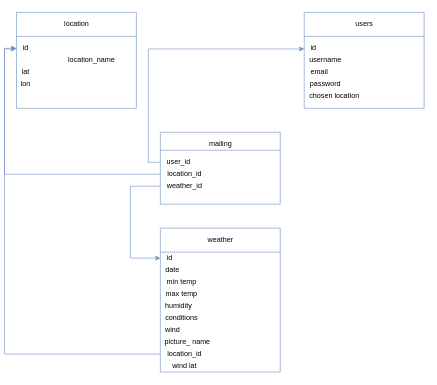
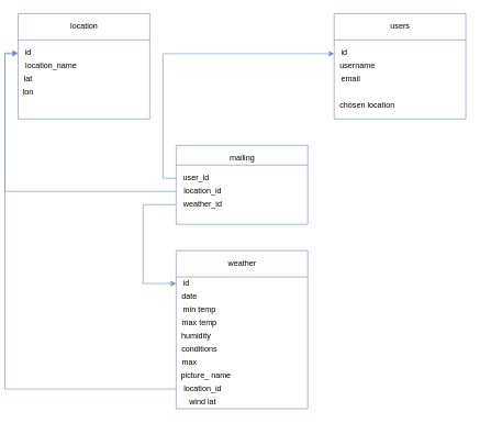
  <mxCell id="0" />
  <mxCell id="1" parent="0" />
  <mxCell id="2" value="" style="swimlane;startSize=0;fillColor=#dae8fc;strokeColor=#6c8ebf;labelBackgroundColor=#ffffff;" parent="1" vertex="1"><mxGeometry x="260" y="380" width="200" height="240" as="geometry" /></mxCell>
  <mxCell id="3" value="weather" style="text;html=1;align=center;verticalAlign=middle;resizable=0;points=[];autosize=1;strokeColor=none;" parent="2" vertex="1"><mxGeometry x="70" y="10" width="60" height="20" as="geometry" /></mxCell>
  <mxCell id="4" value="id" style="text;html=1;align=center;verticalAlign=middle;resizable=0;points=[];autosize=1;strokeColor=none;" parent="2" vertex="1"><mxGeometry y="40" width="30" height="20" as="geometry" /></mxCell>
  <mxCell id="5" value="min temp" style="text;html=1;align=center;verticalAlign=middle;resizable=0;points=[];autosize=1;strokeColor=none;" parent="2" vertex="1"><mxGeometry y="80" width="70" height="20" as="geometry" /></mxCell>
  <mxCell id="6" value="max temp" style="text;html=1;align=center;verticalAlign=middle;resizable=0;points=[];autosize=1;strokeColor=none;" parent="2" vertex="1"><mxGeometry y="100" width="70" height="20" as="geometry" /></mxCell>
  <mxCell id="7" value="date" style="text;html=1;align=center;verticalAlign=middle;resizable=0;points=[];autosize=1;strokeColor=none;" parent="2" vertex="1"><mxGeometry y="60" width="40" height="20" as="geometry" /></mxCell>
  <mxCell id="8" value="humidity" style="text;html=1;align=center;verticalAlign=middle;resizable=0;points=[];autosize=1;strokeColor=none;" parent="2" vertex="1"><mxGeometry y="120" width="60" height="20" as="geometry" /></mxCell>
  <mxCell id="9" value="conditions" style="text;html=1;align=center;verticalAlign=middle;resizable=0;points=[];autosize=1;strokeColor=none;" parent="2" vertex="1"><mxGeometry y="140" width="70" height="20" as="geometry" /></mxCell>
  <mxCell id="10" value="picture_ name" style="text;html=1;align=center;verticalAlign=middle;resizable=0;points=[];autosize=1;strokeColor=none;" parent="2" vertex="1"><mxGeometry y="180" width="90" height="20" as="geometry" /></mxCell>
- <mxCell id="11" value="wind" style="text;html=1;align=center;verticalAlign=middle;resizable=0;points=[];autosize=1;strokeColor=none;" parent="2" vertex="1"><mxGeometry y="160" width="40" height="20" as="geometry" /></mxCell>
+ <mxCell id="11" value="max" style="text;html=1;align=center;verticalAlign=middle;resizable=0;points=[];autosize=1;strokeColor=none;" parent="2" vertex="1"><mxGeometry y="160" width="40" height="20" as="geometry" /></mxCell>
  <mxCell id="12" value="location_id" style="text;html=1;align=center;verticalAlign=middle;resizable=0;points=[];autosize=1;strokeColor=none;" parent="2" vertex="1"><mxGeometry y="200" width="80" height="20" as="geometry" /></mxCell>
  <mxCell id="13" value="wind lat" style="text;html=1;align=center;verticalAlign=middle;resizable=0;points=[];autosize=1;strokeColor=none;" vertex="1" parent="2"><mxGeometry y="220" width="80" height="20" as="geometry" /></mxCell>
  <mxCell id="14" value="" style="swimlane;startSize=0;fillColor=#dae8fc;strokeColor=#6c8ebf;labelBackgroundColor=#ffffff;" parent="1" vertex="1"><mxGeometry x="500" y="20" width="200" height="160" as="geometry" /></mxCell>
  <mxCell id="15" value="users" style="text;html=1;align=center;verticalAlign=middle;resizable=0;points=[];autosize=1;strokeColor=none;" parent="14" vertex="1"><mxGeometry x="75" y="10" width="50" height="20" as="geometry" /></mxCell>
  <mxCell id="16" value="username" style="text;html=1;align=center;verticalAlign=middle;resizable=0;points=[];autosize=1;strokeColor=none;" parent="14" vertex="1"><mxGeometry y="70" width="70" height="20" as="geometry" /></mxCell>
  <mxCell id="17" value="email" style="text;html=1;align=center;verticalAlign=middle;resizable=0;points=[];autosize=1;strokeColor=none;" parent="14" vertex="1"><mxGeometry y="90" width="50" height="20" as="geometry" /></mxCell>
- <mxCell id="18" value="password" style="text;html=1;align=center;verticalAlign=middle;resizable=0;points=[];autosize=1;strokeColor=none;" parent="14" vertex="1"><mxGeometry y="110" width="70" height="20" as="geometry" /></mxCell>
  <mxCell id="19" value="chosen location" style="text;html=1;align=center;verticalAlign=middle;resizable=0;points=[];autosize=1;strokeColor=none;" parent="14" vertex="1"><mxGeometry y="130" width="100" height="20" as="geometry" /></mxCell>
  <mxCell id="20" value="id" style="text;html=1;align=center;verticalAlign=middle;resizable=0;points=[];autosize=1;strokeColor=none;" parent="14" vertex="1"><mxGeometry y="50" width="30" height="20" as="geometry" /></mxCell>
  <mxCell id="21" value="" style="endArrow=none;html=1;exitX=0;exitY=0.25;exitDx=0;exitDy=0;entryX=1;entryY=0.25;entryDx=0;entryDy=0;fillColor=#dae8fc;strokeColor=#6c8ebf;" parent="1" source="14" target="14" edge="1"><mxGeometry width="50" height="50" relative="1" as="geometry"><mxPoint x="370" y="280" as="sourcePoint" /><mxPoint x="420" y="230" as="targetPoint" /></mxGeometry></mxCell>
  <mxCell id="22" value="" style="swimlane;startSize=0;fillColor=#dae8fc;strokeColor=#6c8ebf;labelBackgroundColor=#ffffff;" parent="1" vertex="1"><mxGeometry x="20" y="20" width="200" height="160" as="geometry" /></mxCell>
  <mxCell id="23" value="location" style="text;html=1;align=center;verticalAlign=middle;resizable=0;points=[];autosize=1;strokeColor=none;" parent="22" vertex="1"><mxGeometry x="70" y="10" width="60" height="20" as="geometry" /></mxCell>
  <mxCell id="24" value="id" style="text;html=1;align=center;verticalAlign=middle;resizable=0;points=[];autosize=1;strokeColor=none;" parent="22" vertex="1"><mxGeometry y="50" width="30" height="20" as="geometry" /></mxCell>
- <mxCell id="25" value="location_name" style="text;html=1;align=center;verticalAlign=middle;resizable=0;points=[];autosize=1;strokeColor=none;" parent="22" vertex="1"><mxGeometry x="75" y="70" width="100" height="20" as="geometry" /></mxCell>
+ <mxCell id="25" value="location_name" style="text;html=1;align=center;verticalAlign=middle;resizable=0;points=[];autosize=1;strokeColor=none;" parent="22" vertex="1"><mxGeometry y="70" width="100" height="20" as="geometry" /></mxCell>
  <mxCell id="26" value="lat" style="text;html=1;align=center;verticalAlign=middle;resizable=0;points=[];autosize=1;strokeColor=none;" parent="22" vertex="1"><mxGeometry y="90" width="30" height="20" as="geometry" /></mxCell>
  <mxCell id="27" value="lon" style="text;html=1;align=center;verticalAlign=middle;resizable=0;points=[];autosize=1;strokeColor=none;" parent="22" vertex="1"><mxGeometry y="110" width="30" height="20" as="geometry" /></mxCell>
  <mxCell id="28" value="" style="endArrow=none;html=1;exitX=0;exitY=0.25;exitDx=0;exitDy=0;entryX=1;entryY=0.25;entryDx=0;entryDy=0;fillColor=#dae8fc;strokeColor=#6c8ebf;" parent="1" source="22" target="22" edge="1"><mxGeometry width="50" height="50" relative="1" as="geometry"><mxPoint x="370" y="280" as="sourcePoint" /><mxPoint x="420" y="230" as="targetPoint" /></mxGeometry></mxCell>
  <mxCell id="29" style="edgeStyle=orthogonalEdgeStyle;rounded=0;orthogonalLoop=1;jettySize=auto;html=1;entryX=0;entryY=0.5;entryDx=0;entryDy=0;entryPerimeter=0;fillColor=#dae8fc;strokeColor=#6c8ebf;" parent="1" source="12" target="24" edge="1"><mxGeometry relative="1" as="geometry" /></mxCell>
  <mxCell id="30" value="" style="swimlane;startSize=0;fillColor=#dae8fc;strokeColor=#6c8ebf;labelBackgroundColor=#ffffff;" parent="1" vertex="1"><mxGeometry x="260" y="220" width="200" height="120" as="geometry" /></mxCell>
  <mxCell id="31" value="mailing" style="text;html=1;align=center;verticalAlign=middle;resizable=0;points=[];autosize=1;strokeColor=none;" parent="30" vertex="1"><mxGeometry x="70" y="10" width="60" height="20" as="geometry" /></mxCell>
  <mxCell id="32" value="user_id" style="text;html=1;align=center;verticalAlign=middle;resizable=0;points=[];autosize=1;strokeColor=none;" parent="30" vertex="1"><mxGeometry y="40" width="60" height="20" as="geometry" /></mxCell>
  <mxCell id="33" value="weather_id" style="text;html=1;align=center;verticalAlign=middle;resizable=0;points=[];autosize=1;strokeColor=none;" parent="30" vertex="1"><mxGeometry y="80" width="80" height="20" as="geometry" /></mxCell>
  <mxCell id="34" value="location_id" style="text;html=1;align=center;verticalAlign=middle;resizable=0;points=[];autosize=1;strokeColor=none;" parent="30" vertex="1"><mxGeometry y="60" width="80" height="20" as="geometry" /></mxCell>
  <mxCell id="35" value="" style="endArrow=none;html=1;exitX=0;exitY=0.25;exitDx=0;exitDy=0;entryX=1;entryY=0.25;entryDx=0;entryDy=0;fillColor=#dae8fc;strokeColor=#6c8ebf;" parent="1" source="30" target="30" edge="1"><mxGeometry width="50" height="50" relative="1" as="geometry"><mxPoint x="370" y="400" as="sourcePoint" /><mxPoint x="420" y="350" as="targetPoint" /></mxGeometry></mxCell>
  <mxCell id="36" value="" style="endArrow=none;html=1;fillColor=#dae8fc;strokeColor=#6c8ebf;" parent="1" edge="1"><mxGeometry width="50" height="50" relative="1" as="geometry"><mxPoint x="260" y="420" as="sourcePoint" /><mxPoint x="460" y="420" as="targetPoint" /><Array as="points"><mxPoint x="360" y="420" /></Array></mxGeometry></mxCell>
  <mxCell id="37" style="edgeStyle=orthogonalEdgeStyle;rounded=0;orthogonalLoop=1;jettySize=auto;html=1;fillColor=#dae8fc;strokeColor=#6c8ebf;" parent="1" source="32" target="20" edge="1"><mxGeometry relative="1" as="geometry"><mxPoint x="499" y="81" as="targetPoint" /><Array as="points"><mxPoint x="240" y="270" /><mxPoint x="240" y="81" /></Array></mxGeometry></mxCell>
  <mxCell id="38" style="edgeStyle=orthogonalEdgeStyle;rounded=0;orthogonalLoop=1;jettySize=auto;html=1;entryX=-0.033;entryY=0.55;entryDx=0;entryDy=0;entryPerimeter=0;fillColor=#dae8fc;strokeColor=#6c8ebf;" parent="1" source="34" target="24" edge="1"><mxGeometry relative="1" as="geometry" /></mxCell>
  <mxCell id="39" style="edgeStyle=orthogonalEdgeStyle;rounded=0;orthogonalLoop=1;jettySize=auto;html=1;fillColor=#dae8fc;strokeColor=#6c8ebf;" parent="1" source="33" target="4" edge="1"><mxGeometry relative="1" as="geometry"><mxPoint x="180" y="460" as="targetPoint" /><Array as="points"><mxPoint x="210" y="310" /><mxPoint x="210" y="430" /></Array></mxGeometry></mxCell>
